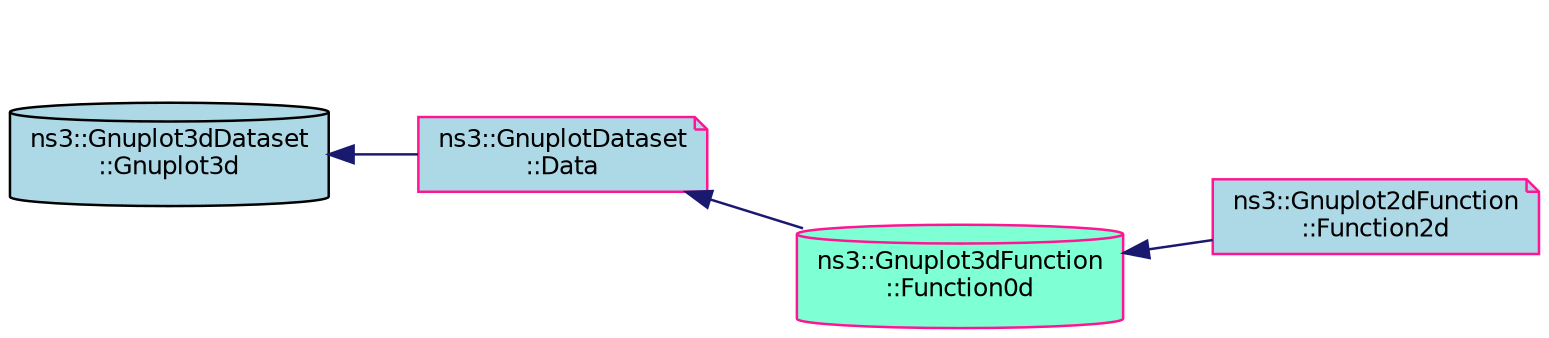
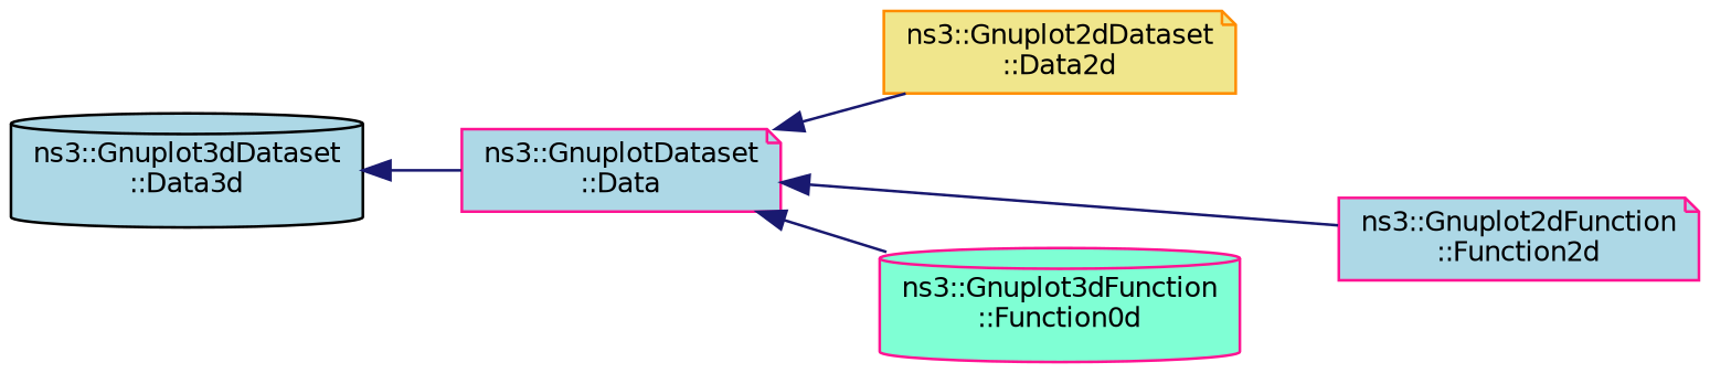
  digraph {
    rankdir=LR
    node [color=deeppink fillcolor=lightblue fontname=Helvetica fontsize=10 shape=note style=filled]
    edge [color=midnightblue dir=back fontname=Helvetica fontsize=10 labelfontname=Helvetica labelfontsize=10 style=solid]
    n1 [height=0.2 label="ns3::GnuplotDataset\l::Data" width=0.4]
+   n2 [color=darkorange fillcolor=khaki height=0.2 label="ns3::Gnuplot2dDataset\l::Data2d" width=0.4]
    n3 [height=0.2 label="ns3::Gnuplot2dFunction\l::Function2d" width=0.4]
    n4 [fillcolor=aquamarine height=0.2 label="ns3::Gnuplot3dFunction\l::Function0d" shape=cylinder width=0.4]
-   n5 [color=black height=0.2 label="ns3::Gnuplot3dDataset\l::Gnuplot3d" shape=cylinder width=0.4]
-   n4 -> n3
+   n5 [color=black height=0.2 label="ns3::Gnuplot3dDataset\l::Data3d" shape=cylinder width=0.4]
+   n1 -> n2
+   n1 -> n3
    n1 -> n4
    n5 -> n1
  }
